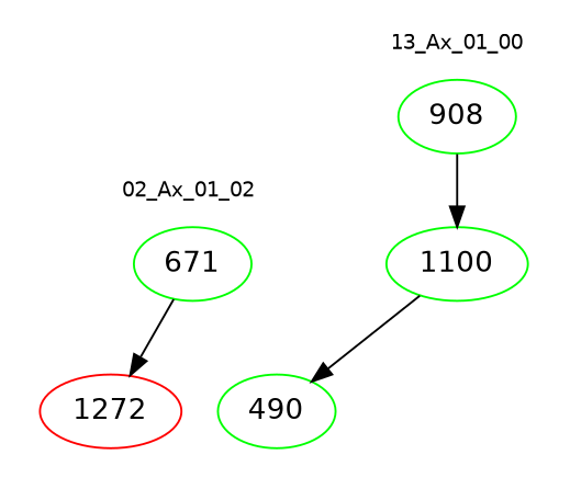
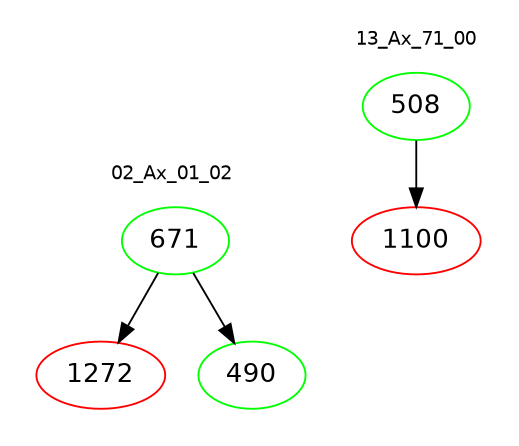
  digraph {
    fontname="DejaVu Sans"
    node [color=green fontname="DejaVu Sans"]
    edge [color=black fontname="DejaVu Sans"]
    n1 [label=671]
    n2 [label=490]
    n3 [color=red label=1272]
-   n4 [label=908]
-   n5 [label=1100]
+   n4 [label=508]
+   n5 [color=red label=1100]
    subgraph cluster_1 {
      color=white
      fontsize=10
      label="02_Ax_01_02"
      n1
      n2
      n3
    }
    subgraph cluster_2 {
      color=white
      fontsize=10
-     label="13_Ax_01_00"
+     label="13_Ax_71_00"
      n4
      n5
    }
-   n5 -> n2
+   n1 -> n2
    n1 -> n3
    n4 -> n5
  }
